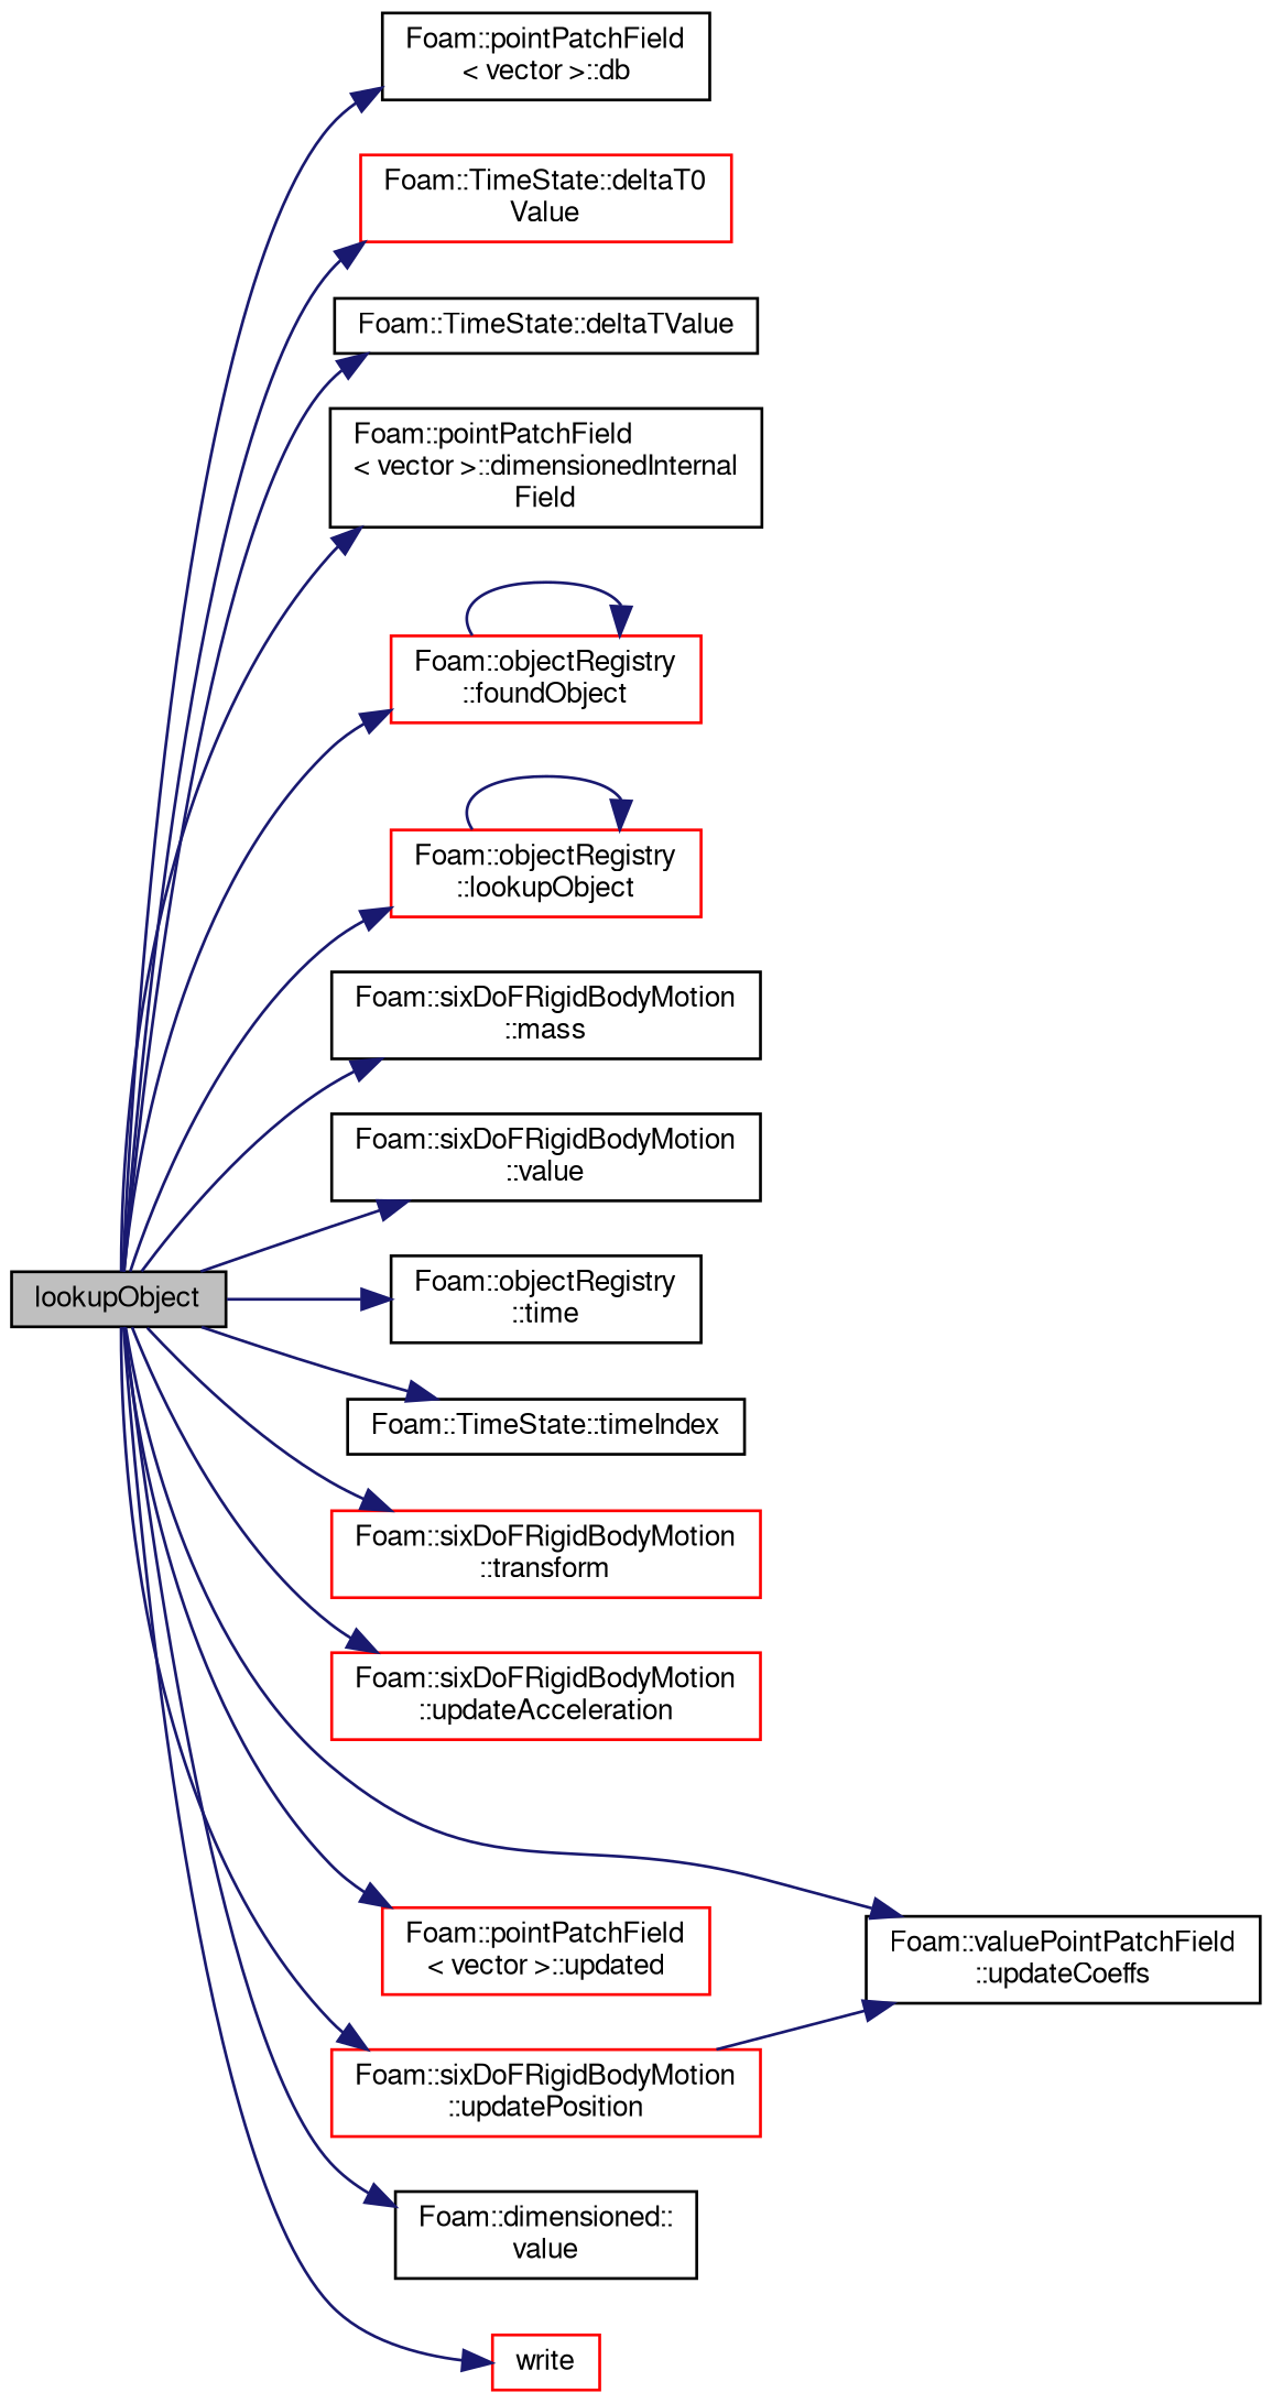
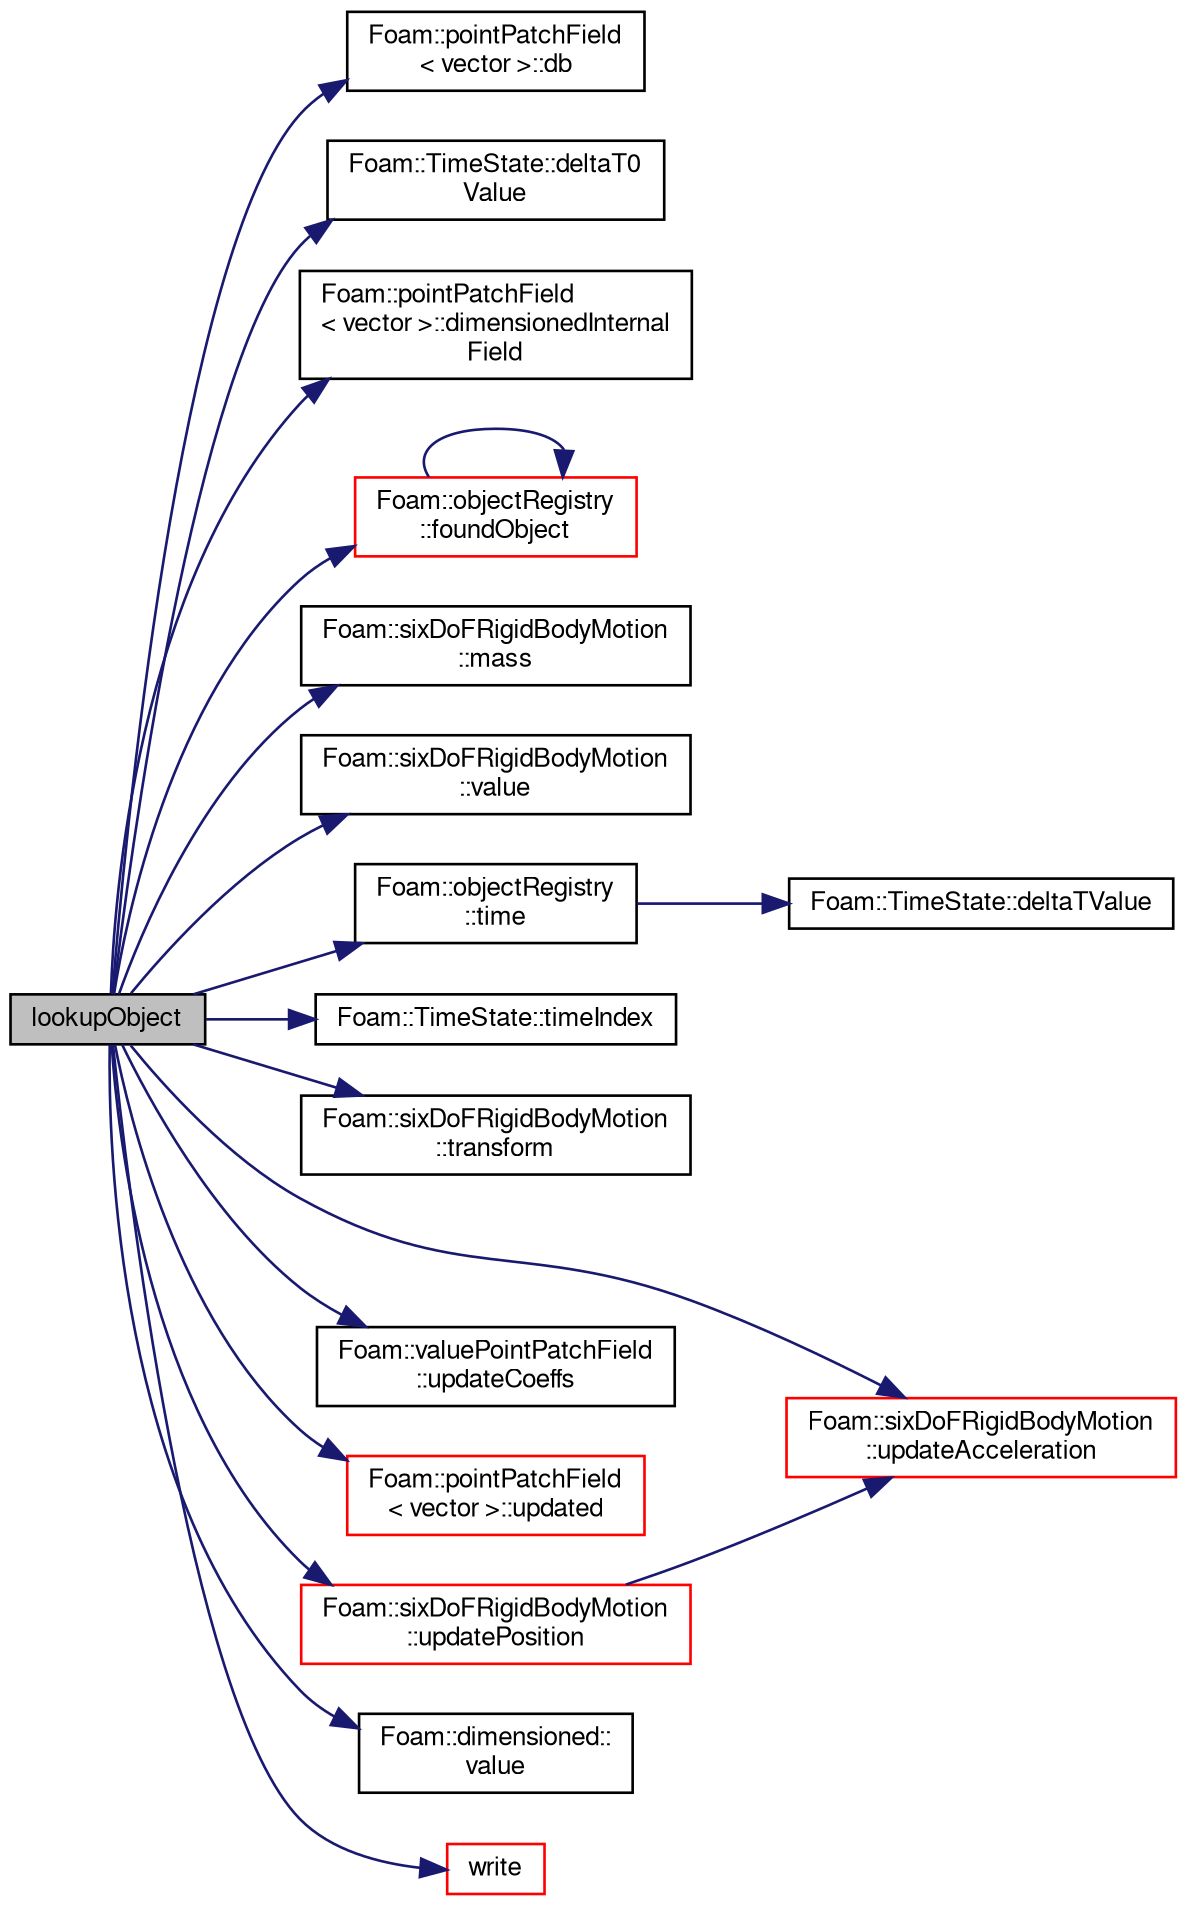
  digraph {
    rankdir=LR
    node [color=black fontname=FreeSans fontsize=10 shape=record]
    edge [color=midnightblue fontname=FreeSans fontsize=10 labelfontname=FreeSans labelfontsize=10 style=solid]
    n1 [fillcolor=grey75 fontcolor=black height=0.2 label=lookupObject style=filled width=0.4]
    n2 [height=0.2 label="Foam::pointPatchField\l\< vector \>::db" width=0.4]
-   n3 [color=red height=0.2 label="Foam::TimeState::deltaT0\lValue" width=0.4]
+   n3 [height=0.2 label="Foam::TimeState::deltaT0\lValue" width=0.4]
    n4 [height=0.2 label="Foam::TimeState::deltaTValue" width=0.4]
    n5 [height=0.2 label="Foam::pointPatchField\l\< vector \>::dimensionedInternal\lField" width=0.4]
    n6 [color=red height=0.2 label="Foam::objectRegistry\l::foundObject" width=0.4]
-   n7 [color=red height=0.2 label="Foam::objectRegistry\l::lookupObject" width=0.4]
    n8 [height=0.2 label="Foam::sixDoFRigidBodyMotion\l::mass" width=0.4]
    n9 [height=0.2 label="Foam::sixDoFRigidBodyMotion\l::value" width=0.4]
    n10 [height=0.2 label="Foam::objectRegistry\l::time" width=0.4]
    n11 [height=0.2 label="Foam::TimeState::timeIndex" width=0.4]
-   n12 [color=red height=0.2 label="Foam::sixDoFRigidBodyMotion\l::transform" width=0.4]
+   n12 [height=0.2 label="Foam::sixDoFRigidBodyMotion\l::transform" width=0.4]
    n13 [color=red height=0.2 label="Foam::sixDoFRigidBodyMotion\l::updateAcceleration" width=0.4]
    n14 [height=0.2 label="Foam::valuePointPatchField\l::updateCoeffs" width=0.4]
    n15 [color=red height=0.2 label="Foam::pointPatchField\l\< vector \>::updated" width=0.4]
    n16 [color=red height=0.2 label="Foam::sixDoFRigidBodyMotion\l::updatePosition" width=0.4]
    n17 [height=0.2 label="Foam::dimensioned::\lvalue" width=0.4]
    n18 [color=red height=0.2 label=write width=0.4]
    n1 -> n2
    n1 -> n3
-   n1 -> n4
+   n10 -> n4
    n1 -> n5
    n1 -> n6
-   n1 -> n7
    n1 -> n8
    n1 -> n9
    n1 -> n10
    n1 -> n11
    n1 -> n12
    n1 -> n13
    n1 -> n14
    n1 -> n15
    n1 -> n16
    n1 -> n17
    n1 -> n18
    n6 -> n6
-   n7 -> n7
-   n16 -> n14
+   n16 -> n13
  }
